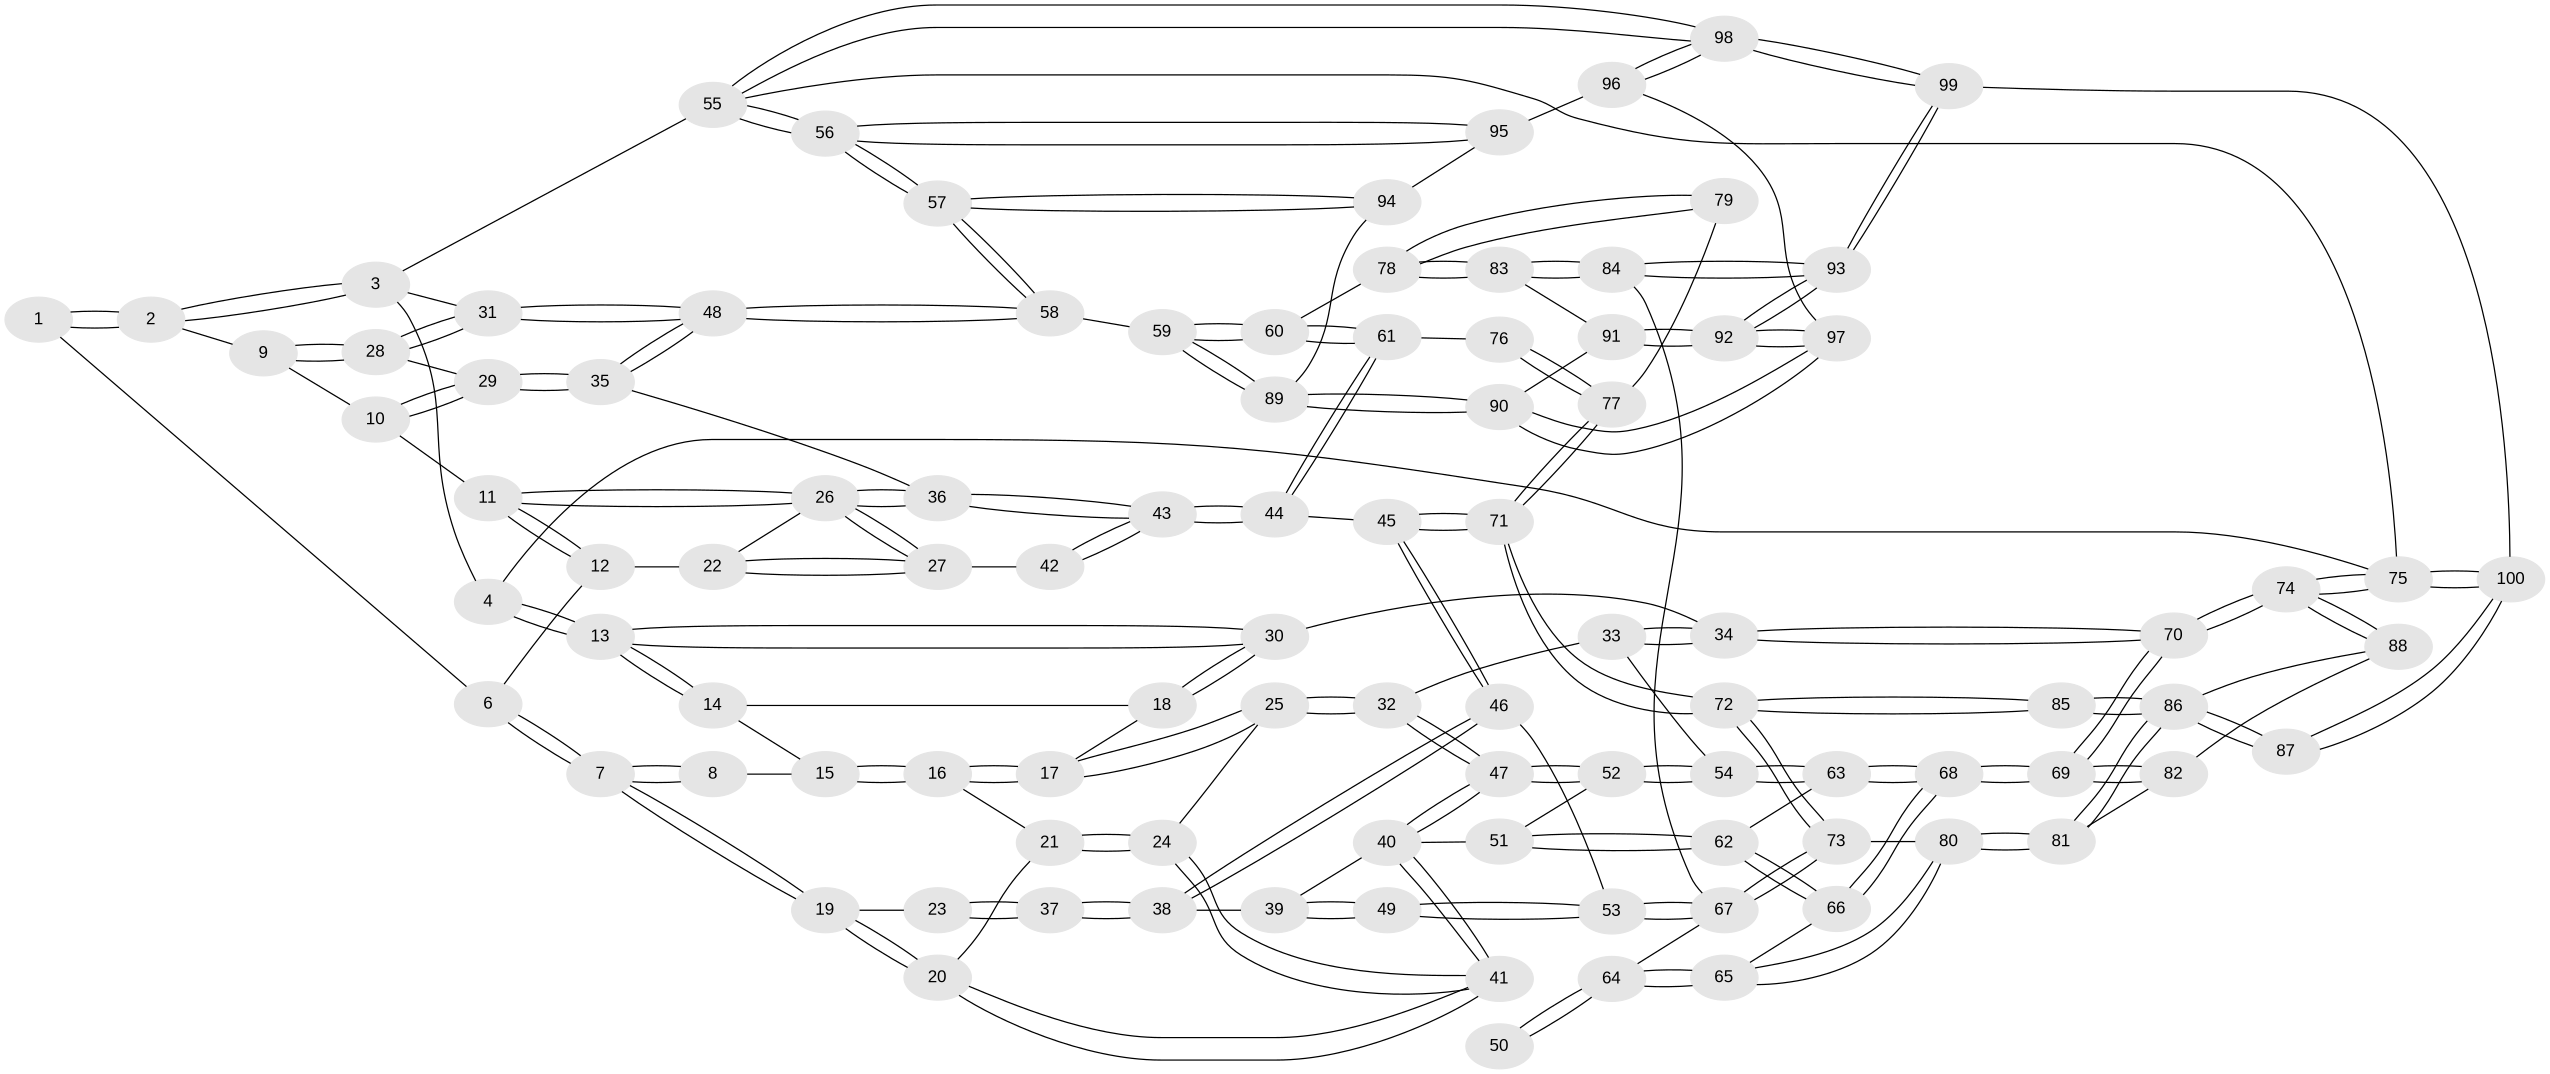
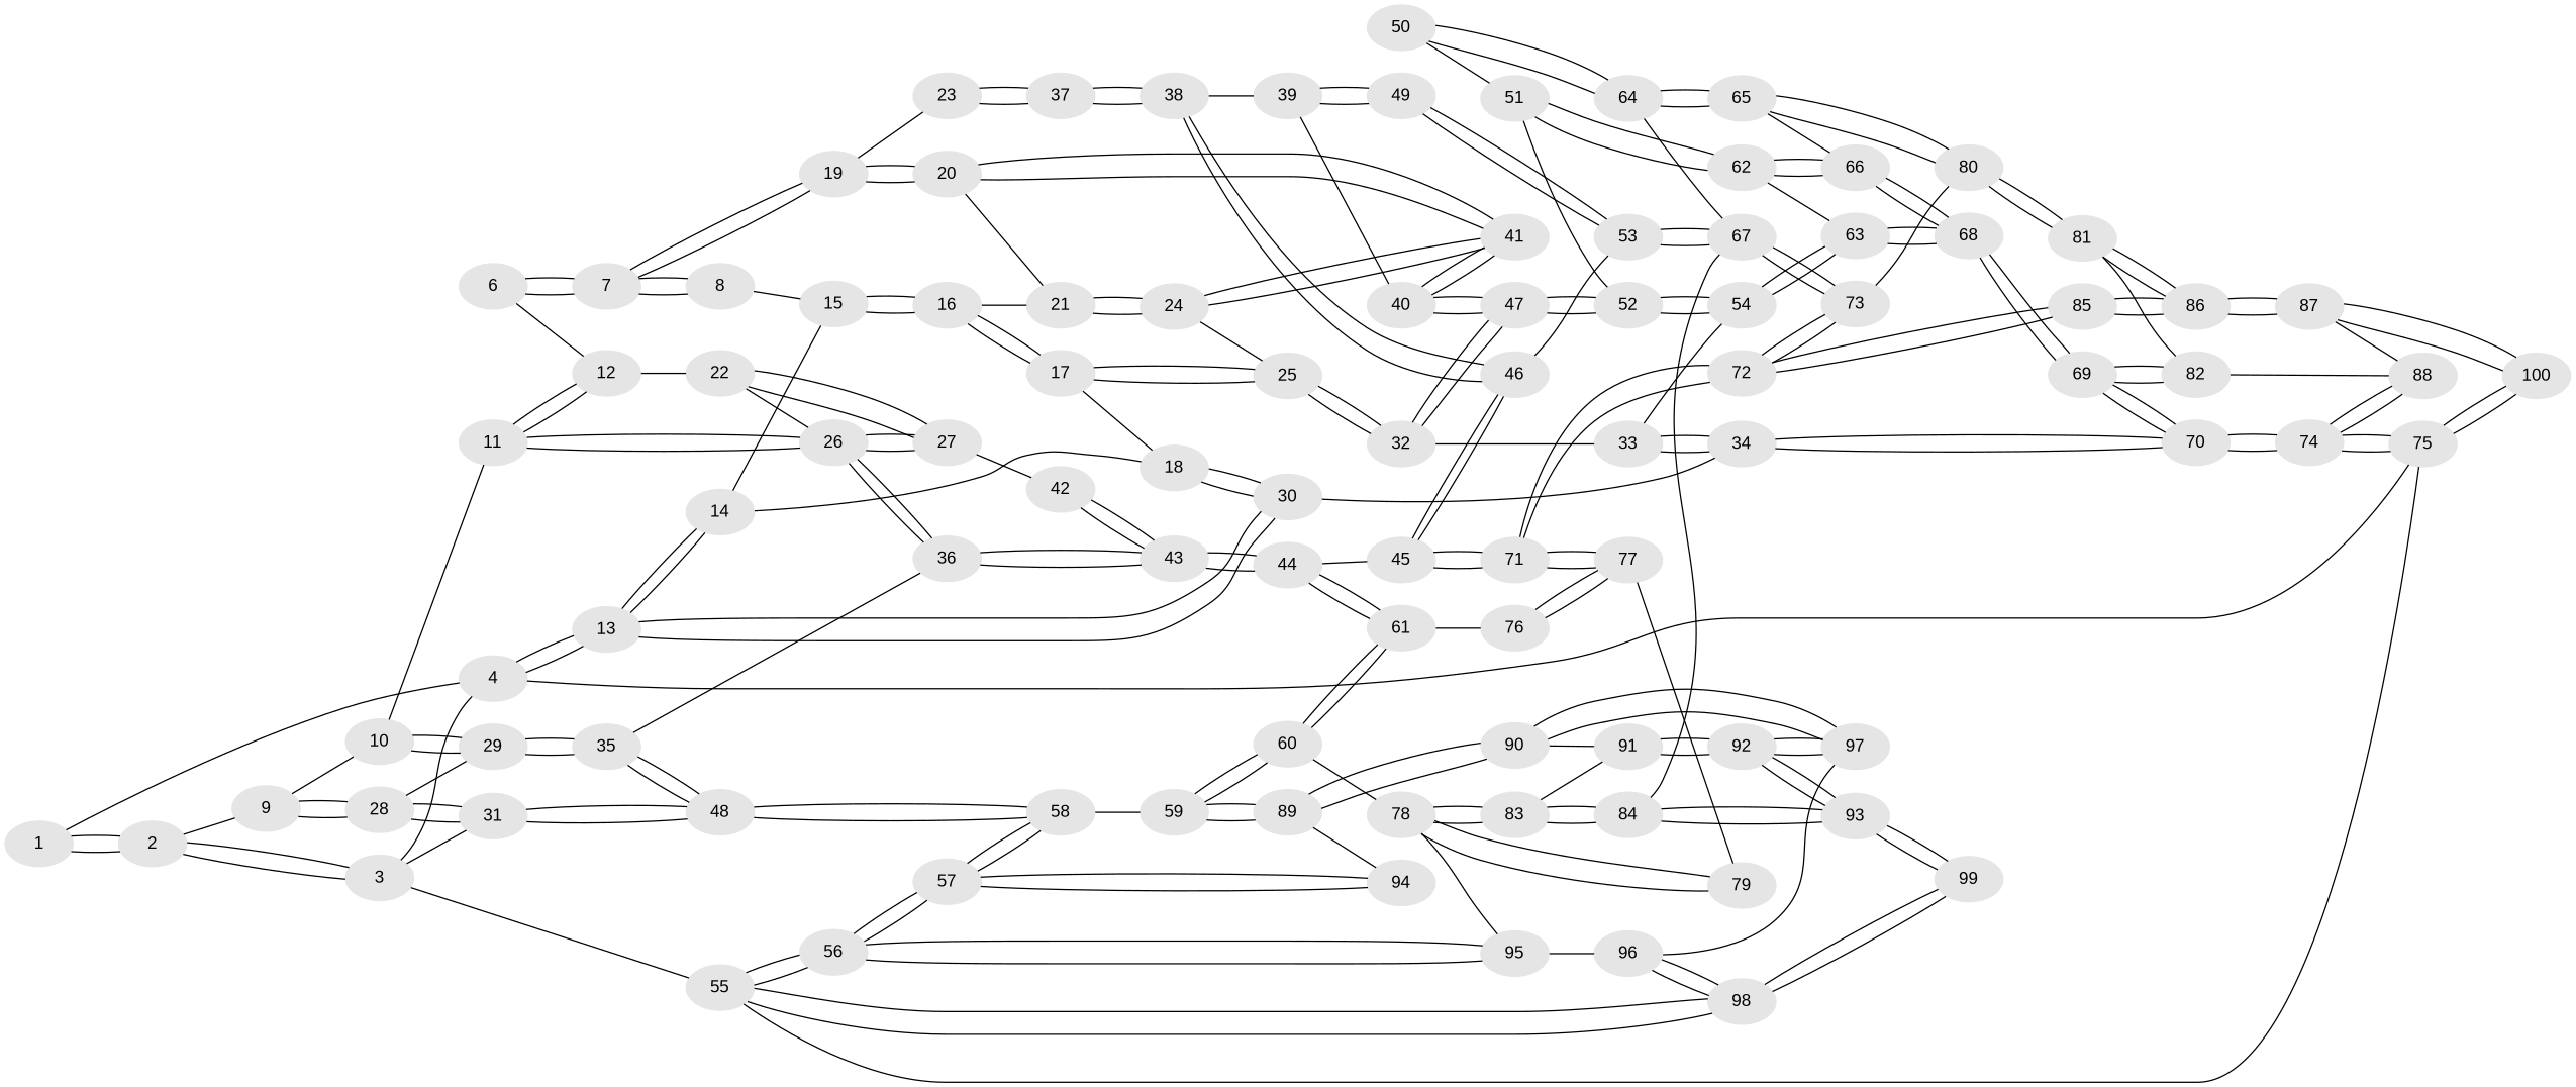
  graph {
    fontname="Liberation Sans"
    rankdir=LR
    node [color=gray90 fontname="Liberation Sans" style=filled]
    edge [fontname="Liberation Sans"]
    1
    2
    6
    3
    9
    7
    12
    4
    31
    55
    10
    28
    13
    75
    48
    56
    98
    14
    30
    100
    8
    15
    19
    22
    20
    23
    16
    11
    29
    26
    35
    27
    36
    18
    34
    17
    21
    25
    24
    32
    41
    37
    42
    38
    33
    47
    43
    70
    58
    54
    52
    63
    74
    44
    39
    46
    40
    49
    53
    45
    61
    71
    76
    72
    77
    67
    59
    50
    51
    64
    62
    65
    66
    73
    68
    57
    95
    99
    94
    96
    60
    89
    78
    90
    79
    83
    69
    80
    81
    82
    88
    85
    86
    84
    91
    87
    93
    92
    97
    1 -- 2
    1 -- 2
-   1 -- 6
+   1 -- 4
    2 -- 3
    2 -- 3
    2 -- 9
    6 -- 7
    6 -- 7
    6 -- 12
    3 -- 4
    3 -- 31
    3 -- 55
    9 -- 10
    9 -- 28
    9 -- 28
    7 -- 8
    7 -- 8
    7 -- 19
    7 -- 19
    12 -- 22
    4 -- 13
    4 -- 13
    4 -- 75
    31 -- 48
    31 -- 48
    55 -- 75
    55 -- 56
    55 -- 56
    55 -- 98
    55 -- 98
    10 -- 11
    10 -- 29
    10 -- 29
    28 -- 31
    28 -- 31
    28 -- 29
    13 -- 14
    13 -- 14
    13 -- 30
    13 -- 30
    75 -- 100
    75 -- 100
    48 -- 58
    48 -- 58
    56 -- 57
    56 -- 57
    56 -- 95
    56 -- 95
    98 -- 99
    98 -- 99
    14 -- 15
    14 -- 18
    30 -- 34
    8 -- 15
    15 -- 16
    15 -- 16
    19 -- 20
    19 -- 20
    19 -- 23
    22 -- 26
    22 -- 27
    22 -- 27
    20 -- 21
    20 -- 41
    20 -- 41
    23 -- 37
    23 -- 37
    16 -- 17
    16 -- 17
    16 -- 21
    11 -- 12
    11 -- 12
    11 -- 26
    11 -- 26
    29 -- 35
    29 -- 35
    26 -- 27
    26 -- 27
    26 -- 36
    26 -- 36
    35 -- 48
    35 -- 48
    35 -- 36
    27 -- 42
    36 -- 43
    36 -- 43
    18 -- 30
    18 -- 30
    34 -- 70
    34 -- 70
    17 -- 18
    17 -- 25
    17 -- 25
    21 -- 24
    21 -- 24
    25 -- 32
    25 -- 32
    24 -- 25
    24 -- 41
    24 -- 41
    32 -- 33
    32 -- 47
    32 -- 47
    37 -- 38
    37 -- 38
    42 -- 43
    42 -- 43
    38 -- 39
    38 -- 46
    38 -- 46
    33 -- 34
    33 -- 34
    33 -- 54
    47 -- 52
    47 -- 52
    43 -- 44
    43 -- 44
    70 -- 74
    70 -- 74
    58 -- 59
    54 -- 63
    54 -- 63
    52 -- 54
    52 -- 54
    63 -- 68
    63 -- 68
    74 -- 75
    74 -- 75
    74 -- 88
    74 -- 88
    44 -- 45
    44 -- 61
    44 -- 61
    39 -- 40
    39 -- 49
    39 -- 49
    46 -- 53
    40 -- 41
    40 -- 41
    40 -- 47
    40 -- 47
    49 -- 53
    49 -- 53
    53 -- 67
    53 -- 67
    45 -- 46
    45 -- 46
    45 -- 71
    45 -- 71
    61 -- 76
    71 -- 72
    71 -- 72
    71 -- 77
    71 -- 77
    76 -- 77
    76 -- 77
    72 -- 73
    72 -- 73
    72 -- 85
    72 -- 85
    77 -- 79
    67 -- 73
    67 -- 73
    59 -- 60
    59 -- 60
    59 -- 89
    59 -- 89
-   40 -- 51
+   50 -- 51
    50 -- 64
    50 -- 64
    51 -- 52
    51 -- 62
    51 -- 62
    64 -- 67
    64 -- 65
    64 -- 65
    62 -- 63
    62 -- 66
    62 -- 66
    65 -- 66
    65 -- 80
    65 -- 80
    66 -- 68
    66 -- 68
    73 -- 80
    68 -- 69
    68 -- 69
    57 -- 58
    57 -- 58
    57 -- 94
    57 -- 94
    95 -- 96
-   99 -- 100
-   94 -- 95
+   78 -- 95
    96 -- 98
    96 -- 98
    96 -- 97
    60 -- 61
    60 -- 61
    60 -- 78
    89 -- 94
    89 -- 90
    89 -- 90
    78 -- 79
    78 -- 79
    78 -- 83
    78 -- 83
    90 -- 91
    90 -- 97
    90 -- 97
    83 -- 84
    83 -- 84
    83 -- 91
    69 -- 70
    69 -- 70
    69 -- 82
    69 -- 82
    80 -- 81
    80 -- 81
    81 -- 82
    81 -- 86
    81 -- 86
    82 -- 88
    85 -- 86
    85 -- 86
    86 -- 87
    86 -- 87
    84 -- 67
    84 -- 93
    84 -- 93
    91 -- 92
    91 -- 92
    87 -- 100
    87 -- 100
-   86 -- 88
+   87 -- 88
    93 -- 99
    93 -- 99
    92 -- 93
    92 -- 93
    92 -- 97
    92 -- 97
  }
